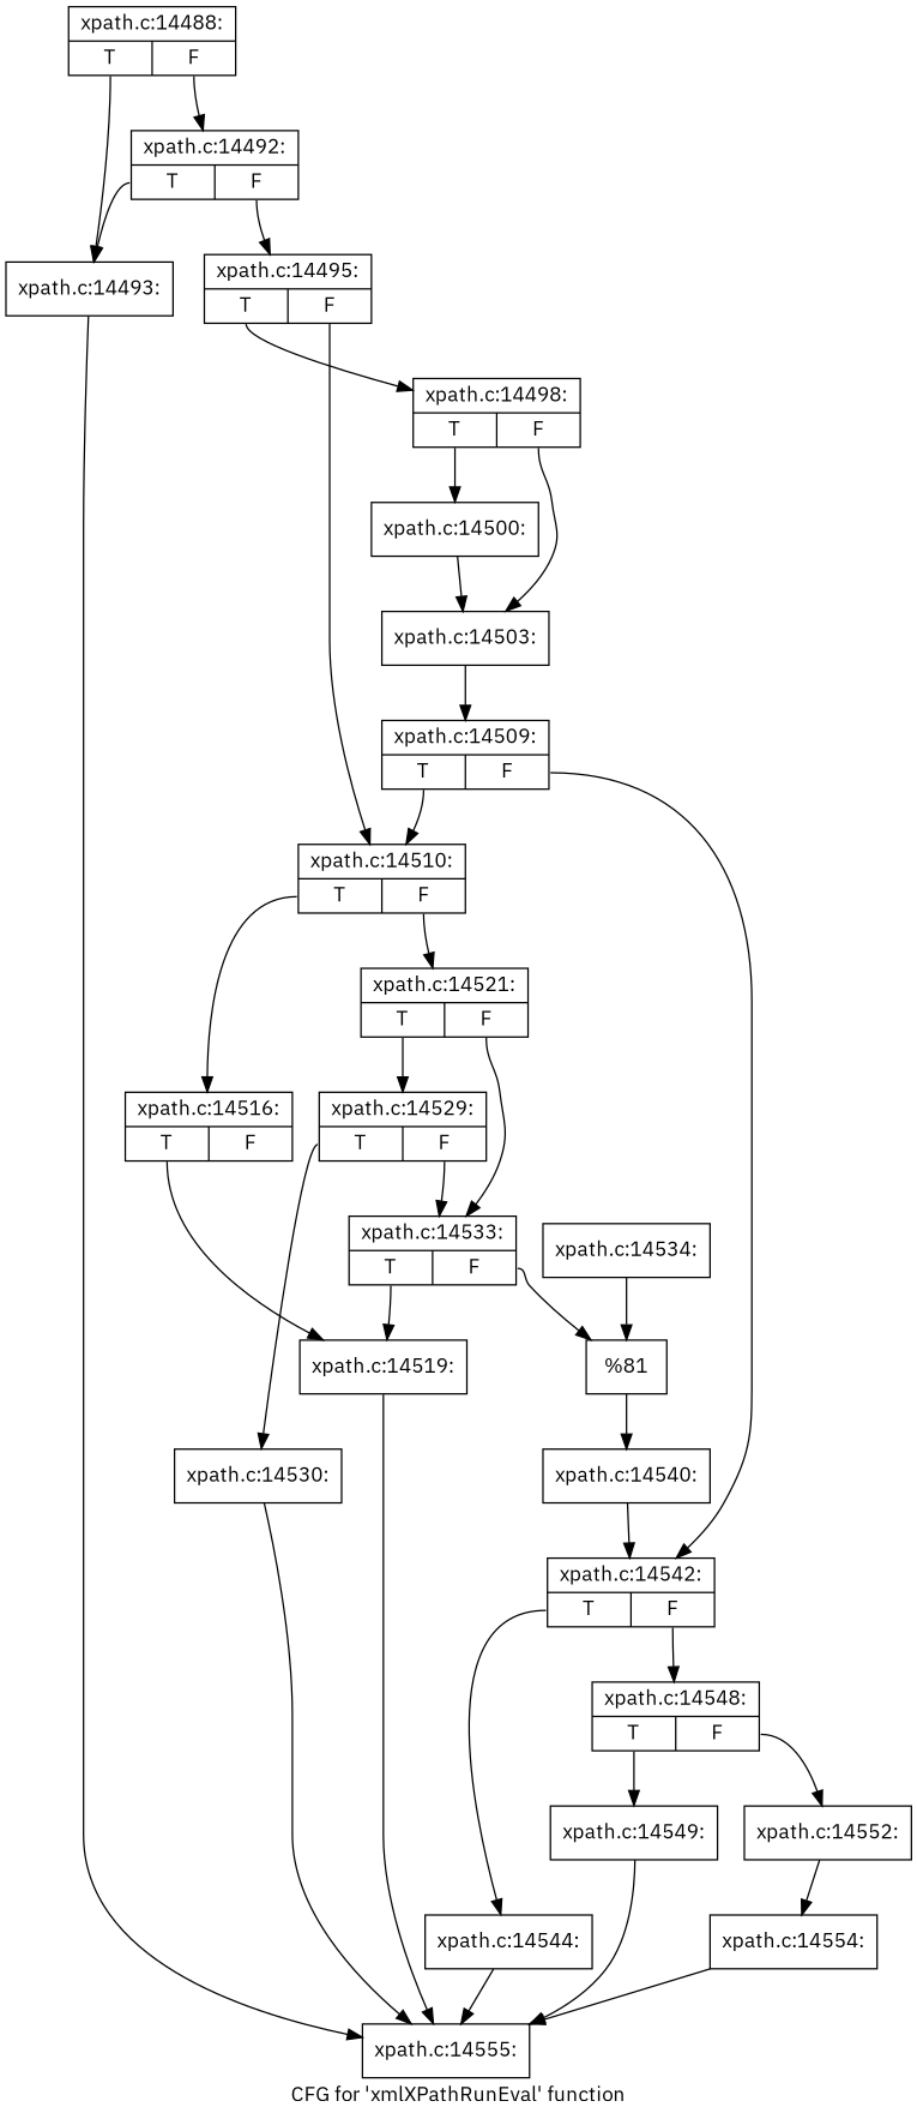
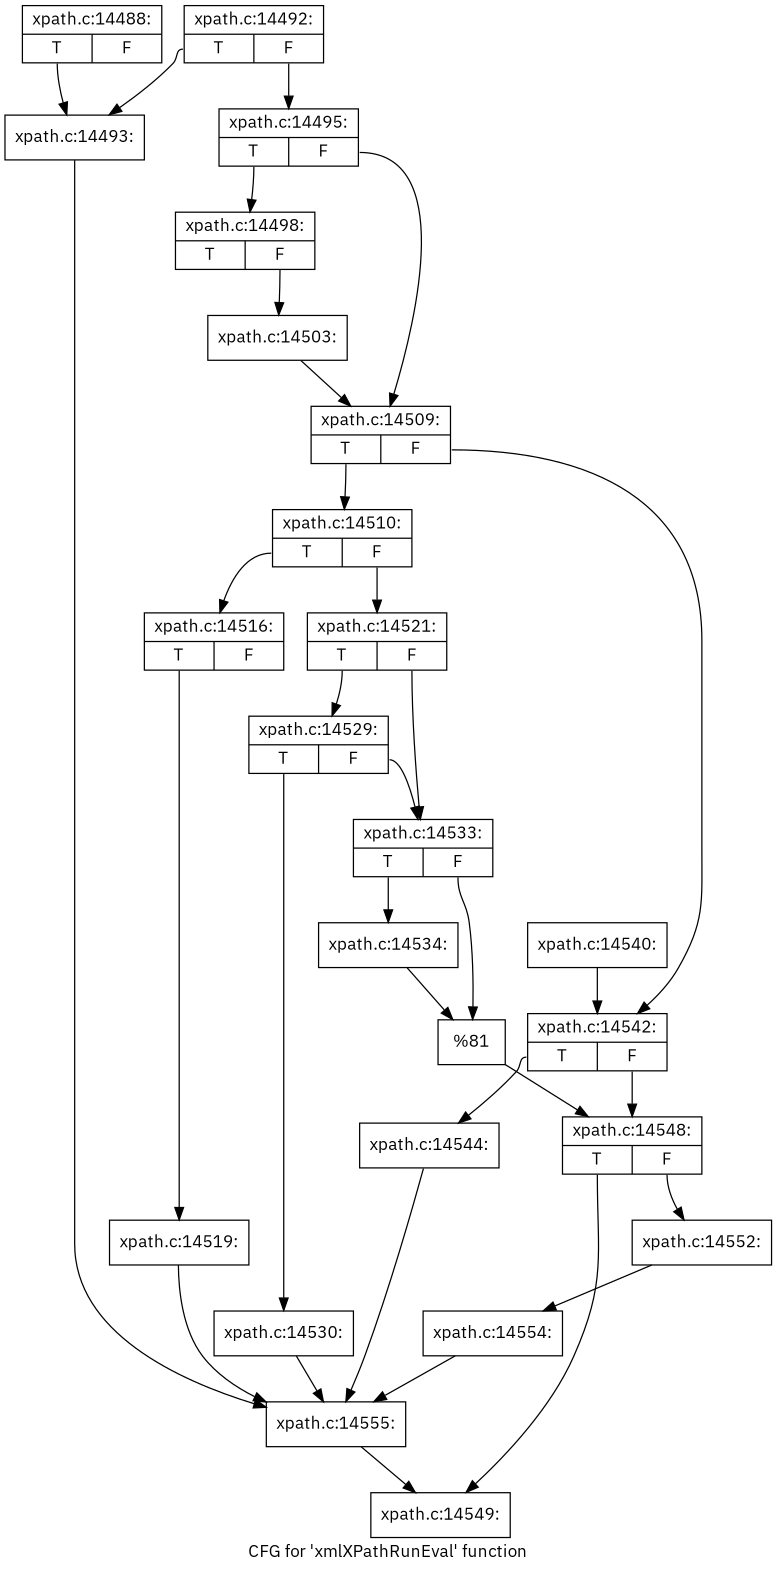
  digraph {
    fontname="IBM Plex Sans"
    label="CFG for 'xmlXPathRunEval' function"
    node [fontname="IBM Plex Sans" shape=record]
    edge [fontname="IBM Plex Sans"]
    n1 [label="{xpath.c:14488:|{<s0>T|<s1>F}}"]
    n2 [label="{xpath.c:14493:}"]
    n3 [label="{xpath.c:14492:|{<s0>T|<s1>F}}"]
    n4 [label="{xpath.c:14555:}"]
    n5 [label="{xpath.c:14495:|{<s0>T|<s1>F}}"]
    n6 [label="{xpath.c:14498:|{<s0>T|<s1>F}}"]
    n7 [label="{xpath.c:14509:|{<s0>T|<s1>F}}"]
-   n8 [label="{xpath.c:14500:}"]
    n9 [label="{xpath.c:14503:}"]
    n10 [label="{xpath.c:14510:|{<s0>T|<s1>F}}"]
    n11 [label="{xpath.c:14542:|{<s0>T|<s1>F}}"]
    n12 [label="{xpath.c:14516:|{<s0>T|<s1>F}}"]
    n13 [label="{xpath.c:14521:|{<s0>T|<s1>F}}"]
    n14 [label="{xpath.c:14544:}"]
    n15 [label="{xpath.c:14548:|{<s0>T|<s1>F}}"]
    n16 [label="{xpath.c:14519:}"]
    n17 [label="{xpath.c:14529:|{<s0>T|<s1>F}}"]
    n18 [label="{xpath.c:14533:|{<s0>T|<s1>F}}"]
    n19 [label="{xpath.c:14549:}"]
    n20 [label="{xpath.c:14552:}"]
    n21 [label="{xpath.c:14530:}"]
    n22 [label="{xpath.c:14534:}"]
    n23 [label="{%81}"]
    n24 [label="{xpath.c:14540:}"]
    n25 [label="{xpath.c:14554:}"]
    n1 -> n2 [tailport=s0]
-   n1 -> n3 [tailport=s1]
    n2 -> n4
    n3 -> n2 [tailport=s0]
    n3 -> n5 [tailport=s1]
    n5 -> n6 [tailport=s0]
-   n5 -> n10 [tailport=s1]
-   n6 -> n8 [tailport=s0]
+   n5 -> n7 [tailport=s1]
    n6 -> n9 [tailport=s1]
    n7 -> n10 [tailport=s0]
    n7 -> n11 [tailport=s1]
-   n8 -> n9
    n9 -> n7
    n10 -> n12 [tailport=s0]
    n10 -> n13 [tailport=s1]
    n11 -> n14 [tailport=s0]
    n11 -> n15 [tailport=s1]
    n12 -> n16 [tailport=s0]
    n13 -> n17 [tailport=s0]
    n13 -> n18 [tailport=s1]
    n14 -> n4
    n15 -> n19 [tailport=s0]
    n15 -> n20 [tailport=s1]
    n16 -> n4
    n17 -> n18 [tailport=s1]
    n17 -> n21 [tailport=s0]
-   n18 -> n16 [tailport=s0]
+   n18 -> n22 [tailport=s0]
    n18 -> n23 [tailport=s1]
-   n19 -> n4
+   n4 -> n19
    n20 -> n25
    n21 -> n4
    n22 -> n23
-   n23 -> n24
+   n23 -> n15
    n24 -> n11
    n25 -> n4
  }
